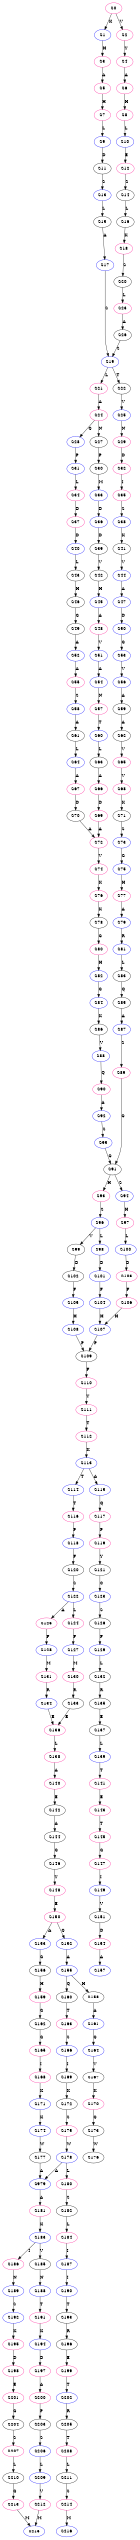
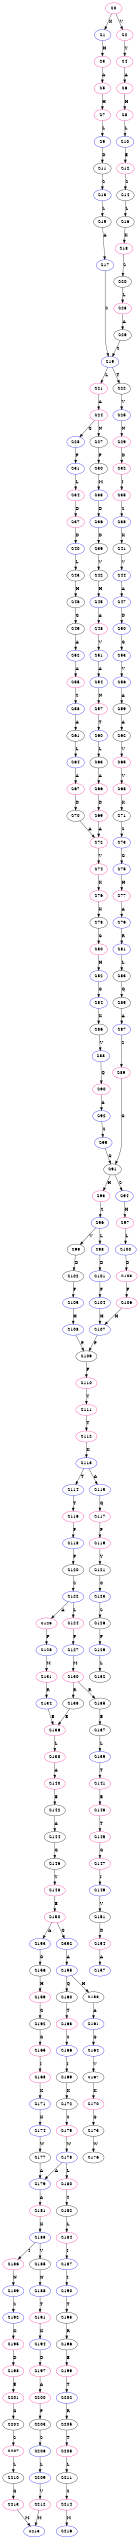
  strict digraph {
    node [color=blue]
    S1
    S0 [color=deeppink]
    S2 [color=deeppink]
    S3 [color=deeppink]
    S4 [color=deeppink]
    S5 [color=deeppink]
    S6 [color=deeppink]
    S7 [color=deeppink]
    S8 [color=deeppink]
    S9
    S10
    S11 [color=black]
    S12 [color=deeppink]
    S13
    S14 [color=black]
    S15 [color=black]
    S16 [color=black]
    S17
    S18 [color=deeppink]
    S19
    S20 [color=black]
    S21 [color=deeppink]
    S22 [color=black]
    S23 [color=deeppink]
    S24 [color=deeppink]
    S25
    S26 [color=black]
    S27 [color=black]
    S28
    S29 [color=deeppink]
    S30 [color=black]
    S31
    S32 [color=deeppink]
    S33
    S34 [color=deeppink]
    S35 [color=deeppink]
    S36
    S37 [color=deeppink]
    S38
    S39 [color=black]
    S40
    S41 [color=black]
    S42 [color=black]
    S43 [color=black]
    S44
    S45
    S46 [color=black]
    S47
    S48 [color=deeppink]
    S49 [color=black]
    S50
    S51
    S52
    S53
    S54
    S55 [color=deeppink]
    S56
    S57 [color=deeppink]
    S58
    S59 [color=black]
    S60
    S61 [color=black]
    S62 [color=black]
    S63 [color=black]
    S64
    S65 [color=deeppink]
    S66 [color=deeppink]
    S67 [color=deeppink]
    S68 [color=deeppink]
    S69 [color=deeppink]
    S70 [color=black]
    S71 [color=black]
    S72 [color=deeppink]
    S73
    S74 [color=deeppink]
    S75
    S76 [color=deeppink]
    S77 [color=deeppink]
    S78 [color=black]
    S79
    S80 [color=deeppink]
    S81
    S82
    S83 [color=black]
    S84
    S85 [color=black]
    S86 [color=black]
    S87
    S88
    S89 [color=deeppink]
    S90 [color=deeppink]
    S91 [color=black]
    S92
    S93 [color=deeppink]
    S94
    S95
    S96
    S97 [color=deeppink]
    S98
    S99 [color=black]
    S100
    S101
    S102 [color=black]
    S103 [color=deeppink]
    S104
    S105
    S106 [color=deeppink]
    S107
    S108
    S109 [color=black]
    S110 [color=deeppink]
    S111 [color=deeppink]
    S112 [color=deeppink]
    S113
    S114
    S115
    S116 [color=deeppink]
    S117 [color=deeppink]
    S118
    S119 [color=deeppink]
    S120 [color=black]
    S121 [color=black]
    S122
    S123
    S124 [color=deeppink]
    S125 [color=deeppink]
    S126 [color=black]
    S127
    S128
    S129
    S130 [color=deeppink]
    S131 [color=deeppink]
    S132 [color=black]
    S133 [color=black]
    S134
    S135 [color=black]
    S136 [color=deeppink]
    S137 [color=black]
    S138 [color=deeppink]
    S139
    S140 [color=deeppink]
    S141 [color=deeppink]
    S142 [color=black]
    S143 [color=deeppink]
    S144 [color=black]
    S145 [color=deeppink]
    S146 [color=black]
    S147 [color=deeppink]
    S148 [color=deeppink]
    S149
    S150 [color=deeppink]
    S151 [color=black]
-   S152
+   S152 [label=S352]
    S153
    S154 [color=deeppink]
    S155
    S156 [color=black]
    S157
    S158 [color=black]
    S160 [color=black]
    S159 [color=deeppink]
    S161
    S162 [color=black]
    S163 [color=deeppink]
    S164
    S165 [color=deeppink]
    S166
    S167 [color=black]
    S168 [color=deeppink]
    S169 [color=black]
    S170 [color=deeppink]
    S171
    S172 [color=black]
    S173 [color=black]
    S174
    S175 [color=deeppink]
    S176 [color=black]
    S177 [color=black]
    S178
-   S179 [label=S979]
+   S179
    S180 [color=deeppink]
    S181 [color=deeppink]
    S182 [color=black]
    S183
    S184 [color=deeppink]
    S185 [color=black]
    S186 [color=deeppink]
    S187
    S188
    S189
    S190
    S191 [color=deeppink]
    S192
    S193 [color=black]
    S194
    S195 [color=deeppink]
    S196 [color=black]
    S197 [color=deeppink]
    S198 [color=deeppink]
    S199 [color=deeppink]
    S200 [color=deeppink]
    S201 [color=deeppink]
    S202
    S203 [color=black]
    S204 [color=black]
    S205 [color=black]
    S206
    S207 [color=deeppink]
    S208 [color=deeppink]
    S209
    S210 [color=black]
    S211 [color=black]
    S212 [color=deeppink]
    S213 [color=deeppink]
    S214 [color=deeppink]
    S215
    S216
    S1 -> S3 [label=H]
    S0 -> S1 [label=K]
    S0 -> S2 [label=V]
    S2 -> S4 [label=Y]
    S3 -> S5 [label=A]
    S4 -> S6 [label=A]
    S5 -> S7 [label=H]
    S6 -> S8 [label=H]
    S7 -> S9 [label=L]
    S8 -> S10 [label=L]
    S9 -> S11 [label=D]
    S10 -> S12 [label=E]
    S11 -> S13 [label=S]
    S12 -> S14 [label=S]
    S13 -> S15 [label=L]
    S14 -> S16 [label=L]
    S15 -> S17 [label=A]
    S16 -> S18 [label=K]
    S17 -> S19 [label=S]
    S18 -> S20 [label=S]
    S19 -> S21 [label=L]
    S19 -> S22 [label=T]
    S20 -> S23 [label=L]
    S21 -> S24 [label=A]
    S22 -> S25 [label=V]
    S23 -> S26 [label=A]
    S24 -> S27 [label=N]
    S24 -> S28 [label=G]
    S25 -> S29 [label=N]
    S26 -> S19 [label=S]
    S27 -> S30 [label=P]
    S28 -> S31 [label=P]
    S29 -> S32 [label=D]
    S30 -> S33 [label=M]
    S31 -> S34 [label=L]
    S32 -> S35 [label=I]
    S33 -> S36 [label=D]
    S34 -> S37 [label=D]
    S35 -> S38 [label=S]
    S36 -> S39 [label=D]
    S37 -> S40 [label=D]
    S38 -> S41 [label=K]
    S39 -> S42 [label=V]
    S40 -> S43 [label=L]
    S41 -> S44 [label=V]
    S42 -> S45 [label=H]
    S43 -> S46 [label=H]
    S44 -> S47 [label=A]
    S45 -> S48 [label=A]
    S46 -> S49 [label=G]
    S47 -> S50 [label=D]
    S48 -> S51 [label=V]
    S49 -> S52 [label=A]
    S50 -> S53 [label=G]
    S51 -> S54 [label=A]
    S52 -> S55 [label=A]
    S53 -> S56 [label=V]
    S54 -> S57 [label=N]
    S55 -> S58 [label=S]
    S56 -> S59 [label=A]
    S57 -> S60 [label=T]
    S58 -> S61 [label=A]
    S59 -> S62 [label=A]
    S60 -> S63 [label=L]
    S61 -> S64 [label=L]
    S62 -> S65 [label=V]
    S63 -> S66 [label=A]
    S64 -> S67 [label=A]
    S65 -> S68 [label=V]
    S66 -> S69 [label=D]
    S67 -> S70 [label=D]
    S68 -> S71 [label=K]
    S69 -> S72 [label=A]
    S70 -> S72 [label=A]
    S71 -> S73 [label=S]
    S72 -> S74 [label=V]
    S73 -> S75 [label=G]
    S74 -> S76 [label=K]
    S75 -> S77 [label=H]
    S76 -> S78 [label=K]
    S77 -> S79 [label=A]
    S78 -> S80 [label=G]
    S79 -> S81 [label=R]
    S80 -> S82 [label=H]
    S81 -> S83 [label=L]
    S82 -> S84 [label=G]
    S83 -> S85 [label=Q]
    S84 -> S86 [label=K]
    S85 -> S87 [label=A]
    S86 -> S88 [label=V]
    S87 -> S89 [label=S]
    S88 -> S90 [label=Q]
    S89 -> S91 [label=G]
    S90 -> S92 [label=A]
    S91 -> S93 [label=H]
    S91 -> S94 [label=S]
    S92 -> S95 [label=S]
    S93 -> S96 [label=S]
    S94 -> S97 [label=H]
    S95 -> S91 [label=G]
    S96 -> S98 [label=L]
    S96 -> S99 [label=V]
    S97 -> S100 [label=L]
    S98 -> S101 [label=D]
    S99 -> S102 [label=D]
    S100 -> S103 [label=D]
    S101 -> S104 [label=F]
    S102 -> S105 [label=F]
    S103 -> S106 [label=F]
    S104 -> S107 [label=H]
    S105 -> S108 [label=H]
    S106 -> S107 [label=H]
    S107 -> S109 [label=P]
    S108 -> S109 [label=P]
    S109 -> S110 [label=F]
    S110 -> S111 [label=Y]
    S111 -> S112 [label=T]
    S112 -> S113 [label=K]
    S113 -> S114 [label=T]
    S113 -> S115 [label=A]
    S114 -> S116 [label=T]
    S115 -> S117 [label=Q]
    S116 -> S118 [label=P]
    S117 -> S119 [label=P]
    S118 -> S120 [label=F]
    S119 -> S121 [label=Y]
    S120 -> S122 [label=S]
    S121 -> S123 [label=C]
    S122 -> S124 [label=L]
    S122 -> S125 [label=A]
    S123 -> S126 [label=S]
    S124 -> S127 [label=F]
    S125 -> S128 [label=F]
    S126 -> S129 [label=F]
    S127 -> S130 [label=M]
    S128 -> S131 [label=M]
    S129 -> S132 [label=L]
    S130 -> S133 [label=R]
    S131 -> S134 [label=R]
-   S132 -> S135 [label=R]
+   S130 -> S135 [label=R]
    S133 -> S136 [label=E]
    S134 -> S136 [label=E]
    S135 -> S137 [label=E]
    S136 -> S138 [label=L]
    S137 -> S139 [label=L]
    S138 -> S140 [label=A]
    S139 -> S141 [label=T]
    S140 -> S142 [label=E]
    S141 -> S143 [label=E]
    S142 -> S144 [label=A]
    S143 -> S145 [label=T]
    S144 -> S146 [label=G]
    S145 -> S147 [label=G]
    S146 -> S148 [label=Y]
    S147 -> S149 [label=I]
    S148 -> S150 [label=E]
    S149 -> S151 [label=V]
    S150 -> S152 [label=G]
    S150 -> S153 [label=A]
    S151 -> S154 [label=D]
    S152 -> S155 [label=A]
    S153 -> S156 [label=G]
    S154 -> S157 [label=A]
    S155 -> S158 [label=H]
    S155 -> S160 [label=Q]
    S156 -> S159 [label=H]
    S158 -> S161 [label=A]
    S160 -> S163 [label=T]
    S159 -> S162 [label=G]
    S161 -> S164 [label=G]
    S162 -> S165 [label=G]
    S163 -> S166 [label=S]
    S164 -> S167 [label=V]
    S165 -> S168 [label=I]
    S166 -> S169 [label=I]
    S167 -> S170 [label=K]
    S168 -> S171 [label=K]
    S169 -> S172 [label=K]
    S170 -> S173 [label=G]
    S171 -> S174 [label=K]
    S172 -> S175 [label=S]
    S173 -> S176 [label=W]
    S174 -> S177 [label=W]
    S175 -> S178 [label=W]
    S177 -> S179 [label=A]
    S178 -> S179 [label=A]
    S178 -> S180 [label=L]
    S179 -> S181 [label=A]
    S180 -> S182 [label=S]
    S181 -> S183 [label=K]
    S182 -> S184 [label=L]
    S183 -> S185 [label=V]
    S183 -> S186 [label=I]
    S184 -> S187 [label=I]
    S185 -> S188 [label=N]
    S186 -> S189 [label=N]
    S187 -> S190 [label=I]
    S188 -> S191 [label=T]
    S189 -> S192 [label=S]
    S190 -> S193 [label=T]
    S191 -> S194 [label=K]
    S192 -> S195 [label=K]
    S193 -> S196 [label=R]
    S194 -> S197 [label=D]
    S195 -> S198 [label=D]
    S196 -> S199 [label=E]
    S197 -> S200 [label=A]
    S198 -> S201 [label=E]
    S199 -> S202 [label=T]
    S200 -> S203 [label=P]
    S201 -> S204 [label=G]
    S202 -> S205 [label=R]
    S203 -> S206 [label=S]
    S204 -> S207 [label=S]
    S205 -> S208 [label=T]
    S206 -> S209 [label=L]
    S207 -> S210 [label=L]
    S208 -> S211 [label=L]
    S209 -> S212 [label=V]
    S210 -> S213 [label=G]
    S211 -> S214 [label=S]
    S212 -> S215 [label=M]
    S213 -> S215 [label=M]
    S214 -> S216 [label=M]
  }
